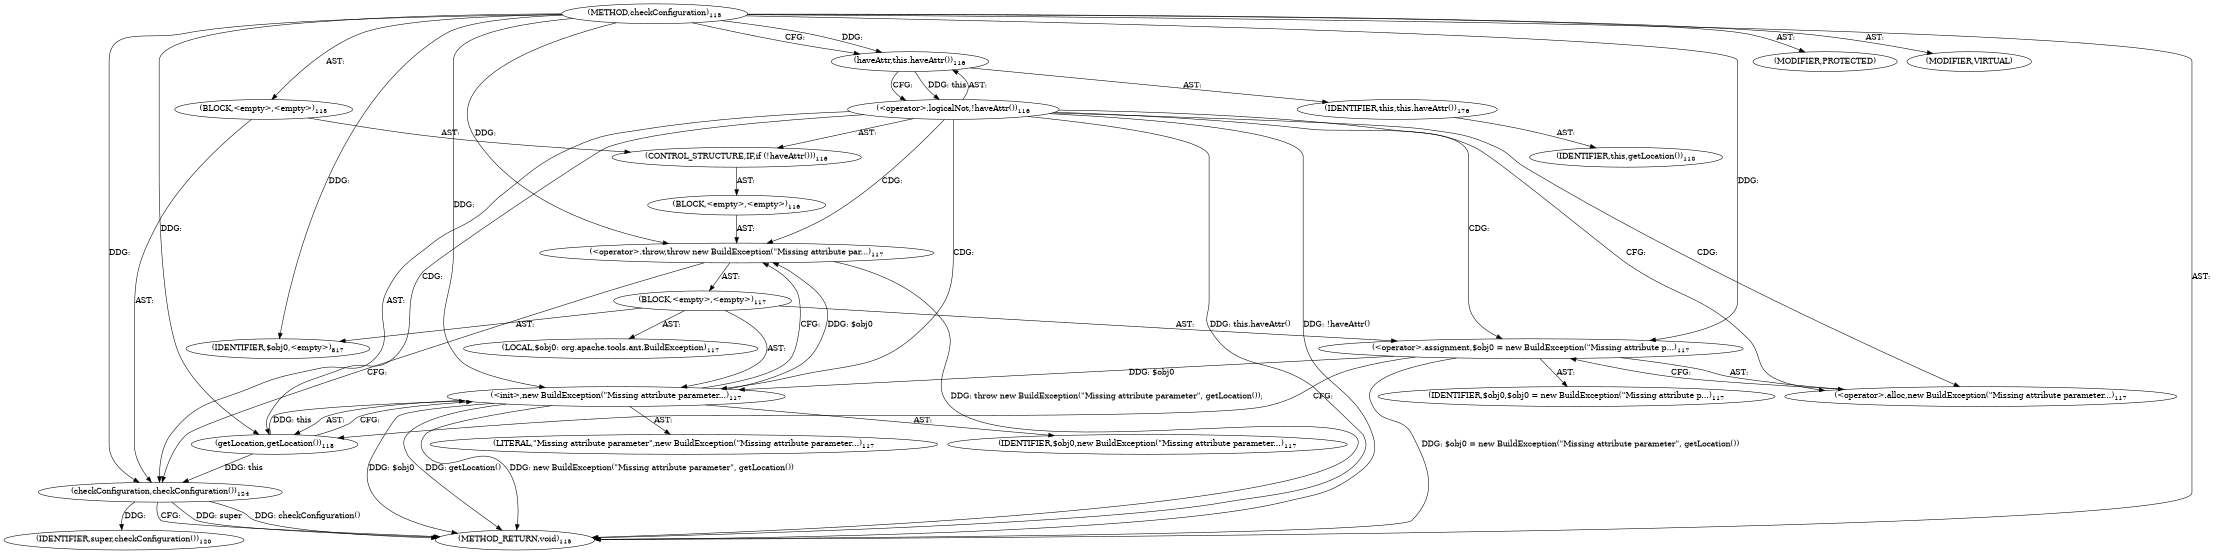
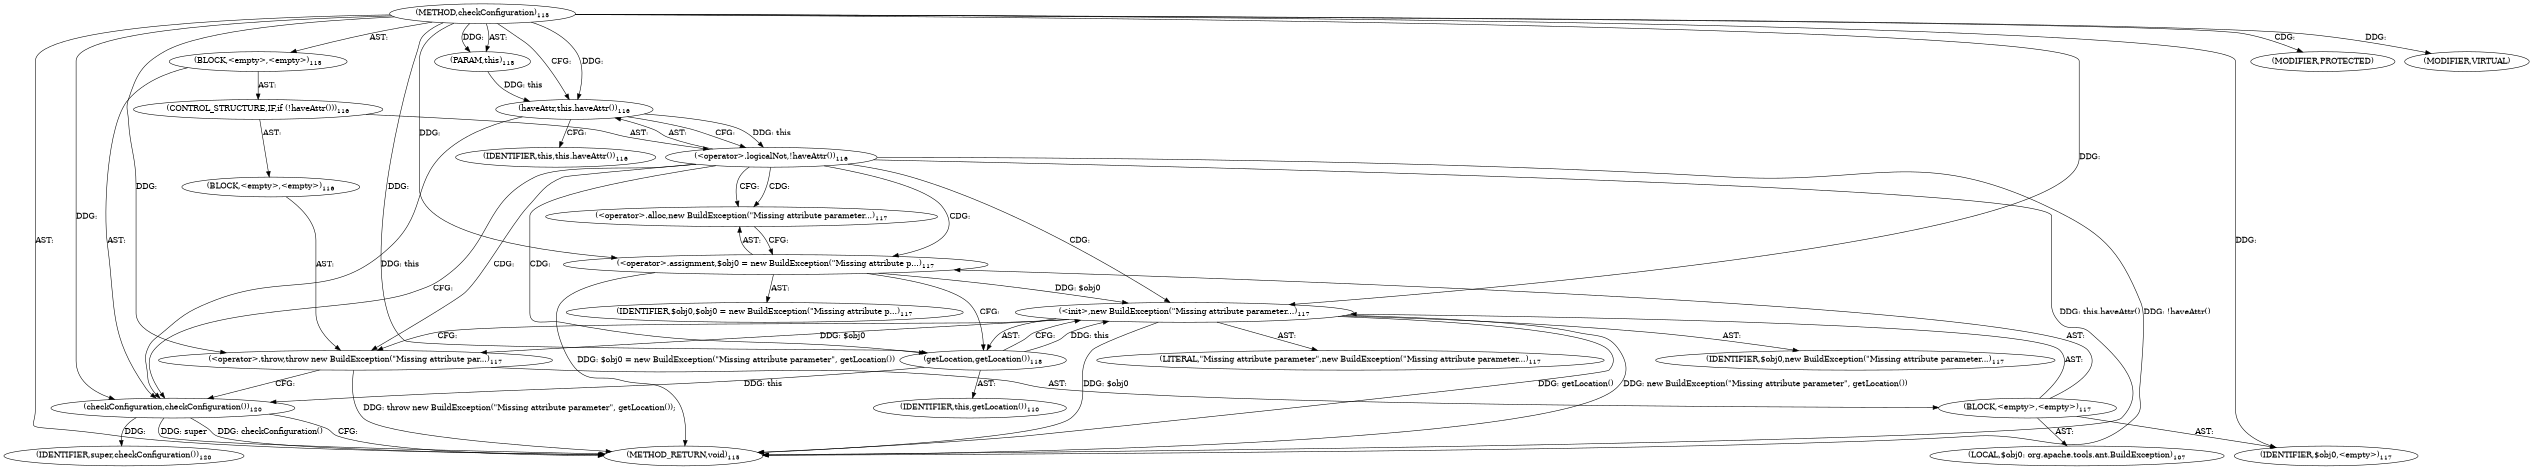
  digraph {
    n1 [label=<(METHOD,checkConfiguration)<SUB>115</SUB>>]
+   n2 [label=<(PARAM,this)<SUB>115</SUB>>]
    n3 [label=<(BLOCK,&lt;empty&gt;,&lt;empty&gt;)<SUB>115</SUB>>]
    n4 [label=<(haveAttr,this.haveAttr())<SUB>116</SUB>>]
    n5 [label=<(&lt;operator&gt;.throw,throw new BuildException(&quot;Missing attribute par...)<SUB>117</SUB>>]
    n6 [label=<(&lt;operator&gt;.assignment,$obj0 = new BuildException(&quot;Missing attribute p...)<SUB>117</SUB>>]
    n7 [label=<(&lt;init&gt;,new BuildException(&quot;Missing attribute parameter...)<SUB>117</SUB>>]
    n8 [label=<(getLocation,getLocation())<SUB>118</SUB>>]
-   n9 [label=<(IDENTIFIER,$obj0,&lt;empty&gt;)<SUB>817</SUB>>]
-   n10 [label=<(checkConfiguration,checkConfiguration())<SUB>124</SUB>>]
+   n9 [label=<(IDENTIFIER,$obj0,&lt;empty&gt;)<SUB>117</SUB>>]
+   n10 [label=<(checkConfiguration,checkConfiguration())<SUB>120</SUB>>]
    n11 [label=<(MODIFIER,PROTECTED)>]
    n12 [label=<(MODIFIER,VIRTUAL)>]
    n13 [label=<(METHOD_RETURN,void)<SUB>115</SUB>>]
    n14 [label=<(CONTROL_STRUCTURE,IF,if (!haveAttr()))<SUB>116</SUB>>]
    n15 [label=<(&lt;operator&gt;.logicalNot,!haveAttr())<SUB>116</SUB>>]
-   n16 [label=<(IDENTIFIER,this,this.haveAttr())<SUB>176</SUB>>]
+   n16 [label=<(IDENTIFIER,this,this.haveAttr())<SUB>116</SUB>>]
    n17 [label=<(BLOCK,&lt;empty&gt;,&lt;empty&gt;)<SUB>117</SUB>>]
    n18 [label=<(&lt;operator&gt;.alloc,new BuildException(&quot;Missing attribute parameter...)<SUB>117</SUB>>]
    n19 [label=<(IDENTIFIER,$obj0,$obj0 = new BuildException(&quot;Missing attribute p...)<SUB>117</SUB>>]
    n20 [label=<(IDENTIFIER,$obj0,new BuildException(&quot;Missing attribute parameter...)<SUB>117</SUB>>]
    n21 [label=<(LITERAL,&quot;Missing attribute parameter&quot;,new BuildException(&quot;Missing attribute parameter...)<SUB>117</SUB>>]
    n22 [label=<(IDENTIFIER,this,getLocation())<SUB>110</SUB>>]
    n23 [label=<(IDENTIFIER,super,checkConfiguration())<SUB>120</SUB>>]
    n24 [label=<(BLOCK,&lt;empty&gt;,&lt;empty&gt;)<SUB>116</SUB>>]
-   n25 [label=<(LOCAL,$obj0: org.apache.tools.ant.BuildException)<SUB>117</SUB>>]
+   n25 [label=<(LOCAL,$obj0: org.apache.tools.ant.BuildException)<SUB>107</SUB>>]
+   n1 -> n2 [label="AST: "]
+   n1 -> n2 [label="DDG: "]
    n1 -> n3 [label="AST: "]
    n1 -> n4 [label="CFG: "]
    n1 -> n4 [label="DDG: "]
    n1 -> n5 [label="DDG: "]
    n1 -> n6 [label="DDG: "]
    n1 -> n7 [label="DDG: "]
    n1 -> n8 [label="DDG: "]
    n1 -> n9 [label="DDG: "]
    n1 -> n10 [label="DDG: "]
-   n1 -> n11 [label="AST: "]
-   n1 -> n12 [label="AST: "]
+   n1 -> n11 [label="CDG: "]
+   n1 -> n12 [label="DDG: "]
    n1 -> n13 [label="AST: "]
+   n2 -> n4 [label="DDG: this"]
    n3 -> n10 [label="AST: "]
    n3 -> n14 [label="AST: "]
+   n4 -> n10 [label="DDG: this"]
    n4 -> n15 [label="CFG: "]
    n4 -> n15 [label="DDG: this"]
-   n4 -> n16 [label="AST: "]
+   n4 -> n16 [label="CFG: "]
    n5 -> n10 [label="CFG: "]
    n5 -> n13 [label="DDG: throw new BuildException(&quot;Missing attribute parameter&quot;, getLocation());"]
    n5 -> n17 [label="AST: "]
    n6 -> n7 [label="DDG: $obj0"]
    n6 -> n8 [label="CFG: "]
    n6 -> n13 [label="DDG: $obj0 = new BuildException(&quot;Missing attribute parameter&quot;, getLocation())"]
    n6 -> n18 [label="AST: "]
    n6 -> n19 [label="AST: "]
    n7 -> n5 [label="CFG: "]
    n7 -> n5 [label="DDG: $obj0"]
    n7 -> n8 [label="AST: "]
    n7 -> n13 [label="DDG: $obj0"]
    n7 -> n13 [label="DDG: getLocation()"]
    n7 -> n13 [label="DDG: new BuildException(&quot;Missing attribute parameter&quot;, getLocation())"]
    n7 -> n20 [label="AST: "]
    n7 -> n21 [label="AST: "]
    n8 -> n7 [label="CFG: "]
    n8 -> n7 [label="DDG: this"]
    n8 -> n10 [label="DDG: this"]
-   n16 -> n22 [label="AST: "]
+   n8 -> n22 [label="AST: "]
    n10 -> n13 [label="CFG: "]
    n10 -> n13 [label="DDG: super"]
    n10 -> n13 [label="DDG: checkConfiguration()"]
    n10 -> n23 [label="DDG: "]
-   n15 -> n14 [label="AST: "]
+   n14 -> n15 [label="AST: "]
    n14 -> n24 [label="AST: "]
    n15 -> n4 [label="AST: "]
    n15 -> n5 [label="CDG: "]
    n15 -> n6 [label="CDG: "]
    n15 -> n7 [label="CDG: "]
    n15 -> n8 [label="CDG: "]
-   n15 -> n10 [label="AST: "]
+   n15 -> n10 [label="CFG: "]
    n15 -> n13 [label="DDG: this.haveAttr()"]
    n15 -> n13 [label="DDG: !haveAttr()"]
    n15 -> n18 [label="CFG: "]
    n15 -> n18 [label="CDG: "]
    n17 -> n6 [label="AST: "]
    n17 -> n7 [label="AST: "]
    n17 -> n9 [label="AST: "]
    n17 -> n25 [label="AST: "]
    n18 -> n6 [label="CFG: "]
    n24 -> n5 [label="AST: "]
  }
